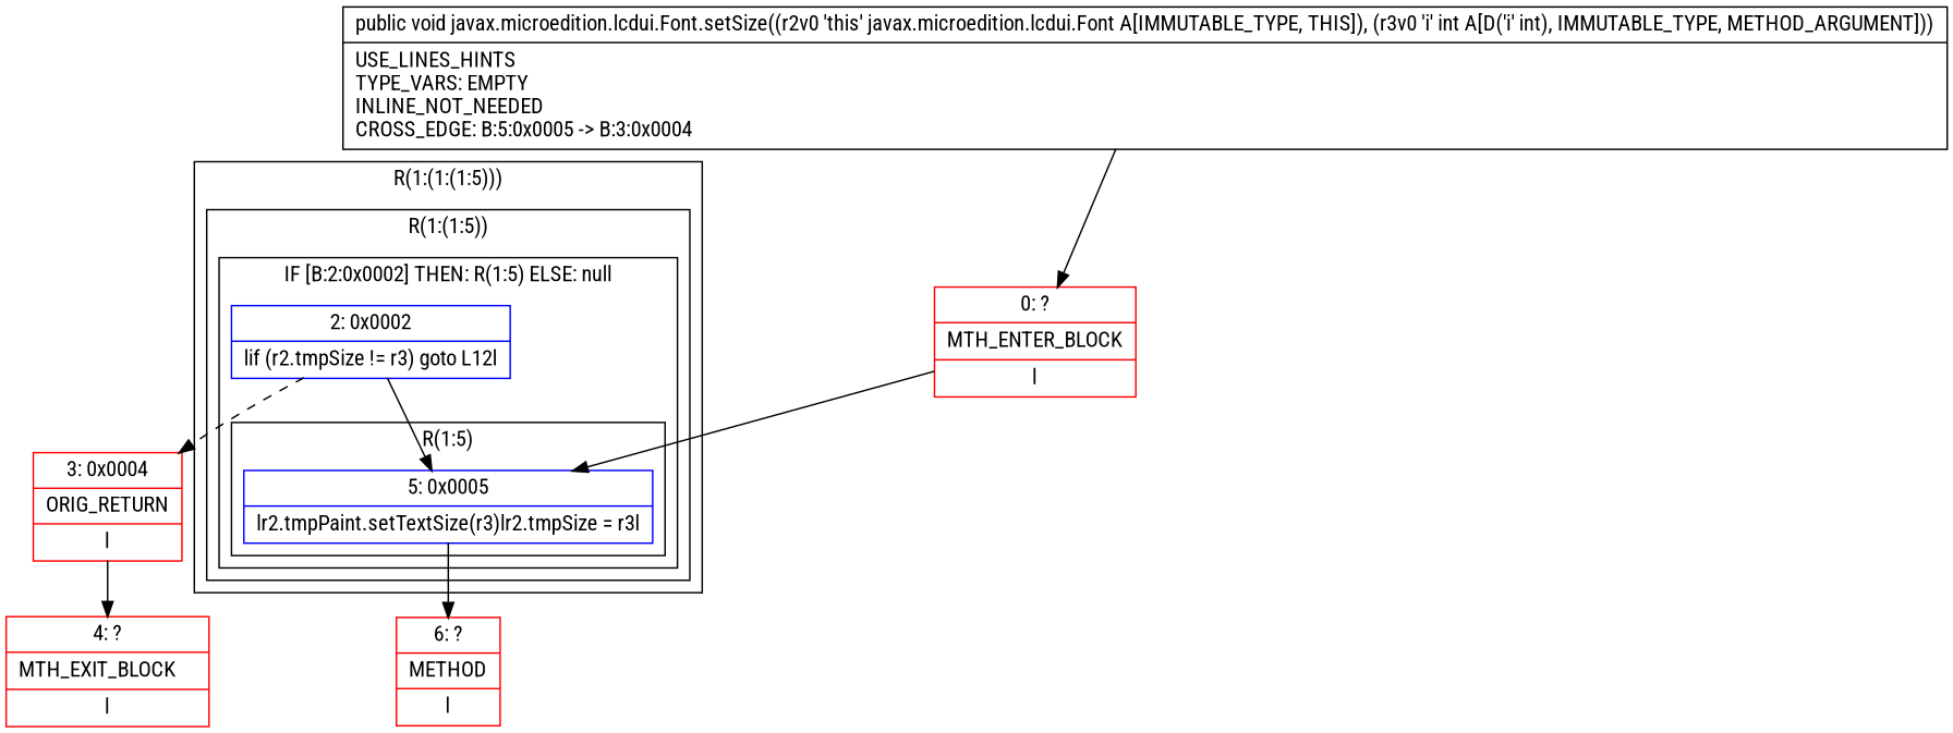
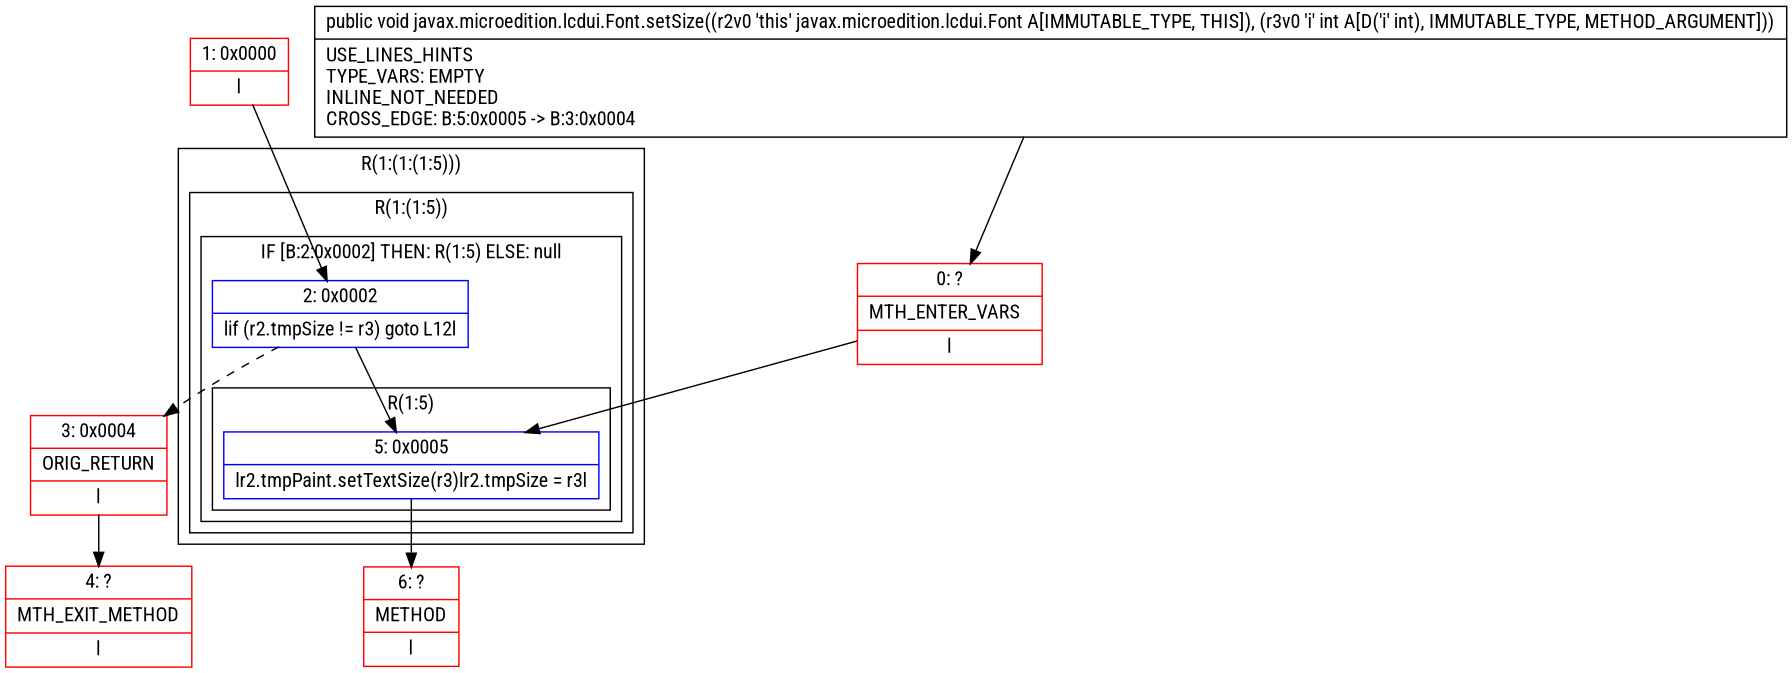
  digraph {
    fontname="Roboto Condensed"
    node [color=red fontname="Roboto Condensed" shape=record]
    edge [fontname="Roboto Condensed"]
    n1 [color=blue label="{5\:\ 0x0005|lr2.tmpPaint.setTextSize(r3)lr2.tmpSize = r3l}"]
    n2 [color=blue label="{2\:\ 0x0002|lif (r2.tmpSize != r3) goto L12l}"]
    n3 [label="{6\:\ ?|METHOD\l|l}"]
    n4 [label="{3\:\ 0x0004|ORIG_RETURN\l|l}"]
-   n5 [label="{4\:\ ?|MTH_EXIT_BLOCK\l|l}"]
-   n6 [label="{0\:\ ?|MTH_ENTER_BLOCK\l|l}"]
+   n5 [label="{4\:\ ?|MTH_EXIT_METHOD\l|l}"]
+   n6 [label="{0\:\ ?|MTH_ENTER_VARS\l|l}"]
+   n7 [label="{1\:\ 0x0000|l}"]
    n8 [label="{public void javax.microedition.lcdui.Font.setSize((r2v0 'this' javax.microedition.lcdui.Font A[IMMUTABLE_TYPE, THIS]), (r3v0 'i' int A[D('i' int), IMMUTABLE_TYPE, METHOD_ARGUMENT]))  | USE_LINES_HINTS\lTYPE_VARS: EMPTY\lINLINE_NOT_NEEDED\lCROSS_EDGE: B:5:0x0005 \-\> B:3:0x0004\l}" color=""]
    subgraph cluster_1 {
      label="R(1:(1:(1:5)))"
      subgraph cluster_2 {
        label="R(1:(1:5))"
        subgraph cluster_3 {
          label="IF [B:2:0x0002] THEN: R(1:5) ELSE: null"
          n2
          subgraph cluster_4 {
            label="R(1:5)"
            n1
          }
        }
      }
    }
    n1 -> n3
    n2 -> n1
    n2 -> n4 [style=dashed]
    n4 -> n5
    n6 -> n1
+   n7 -> n2
    n8 -> n6
  }
